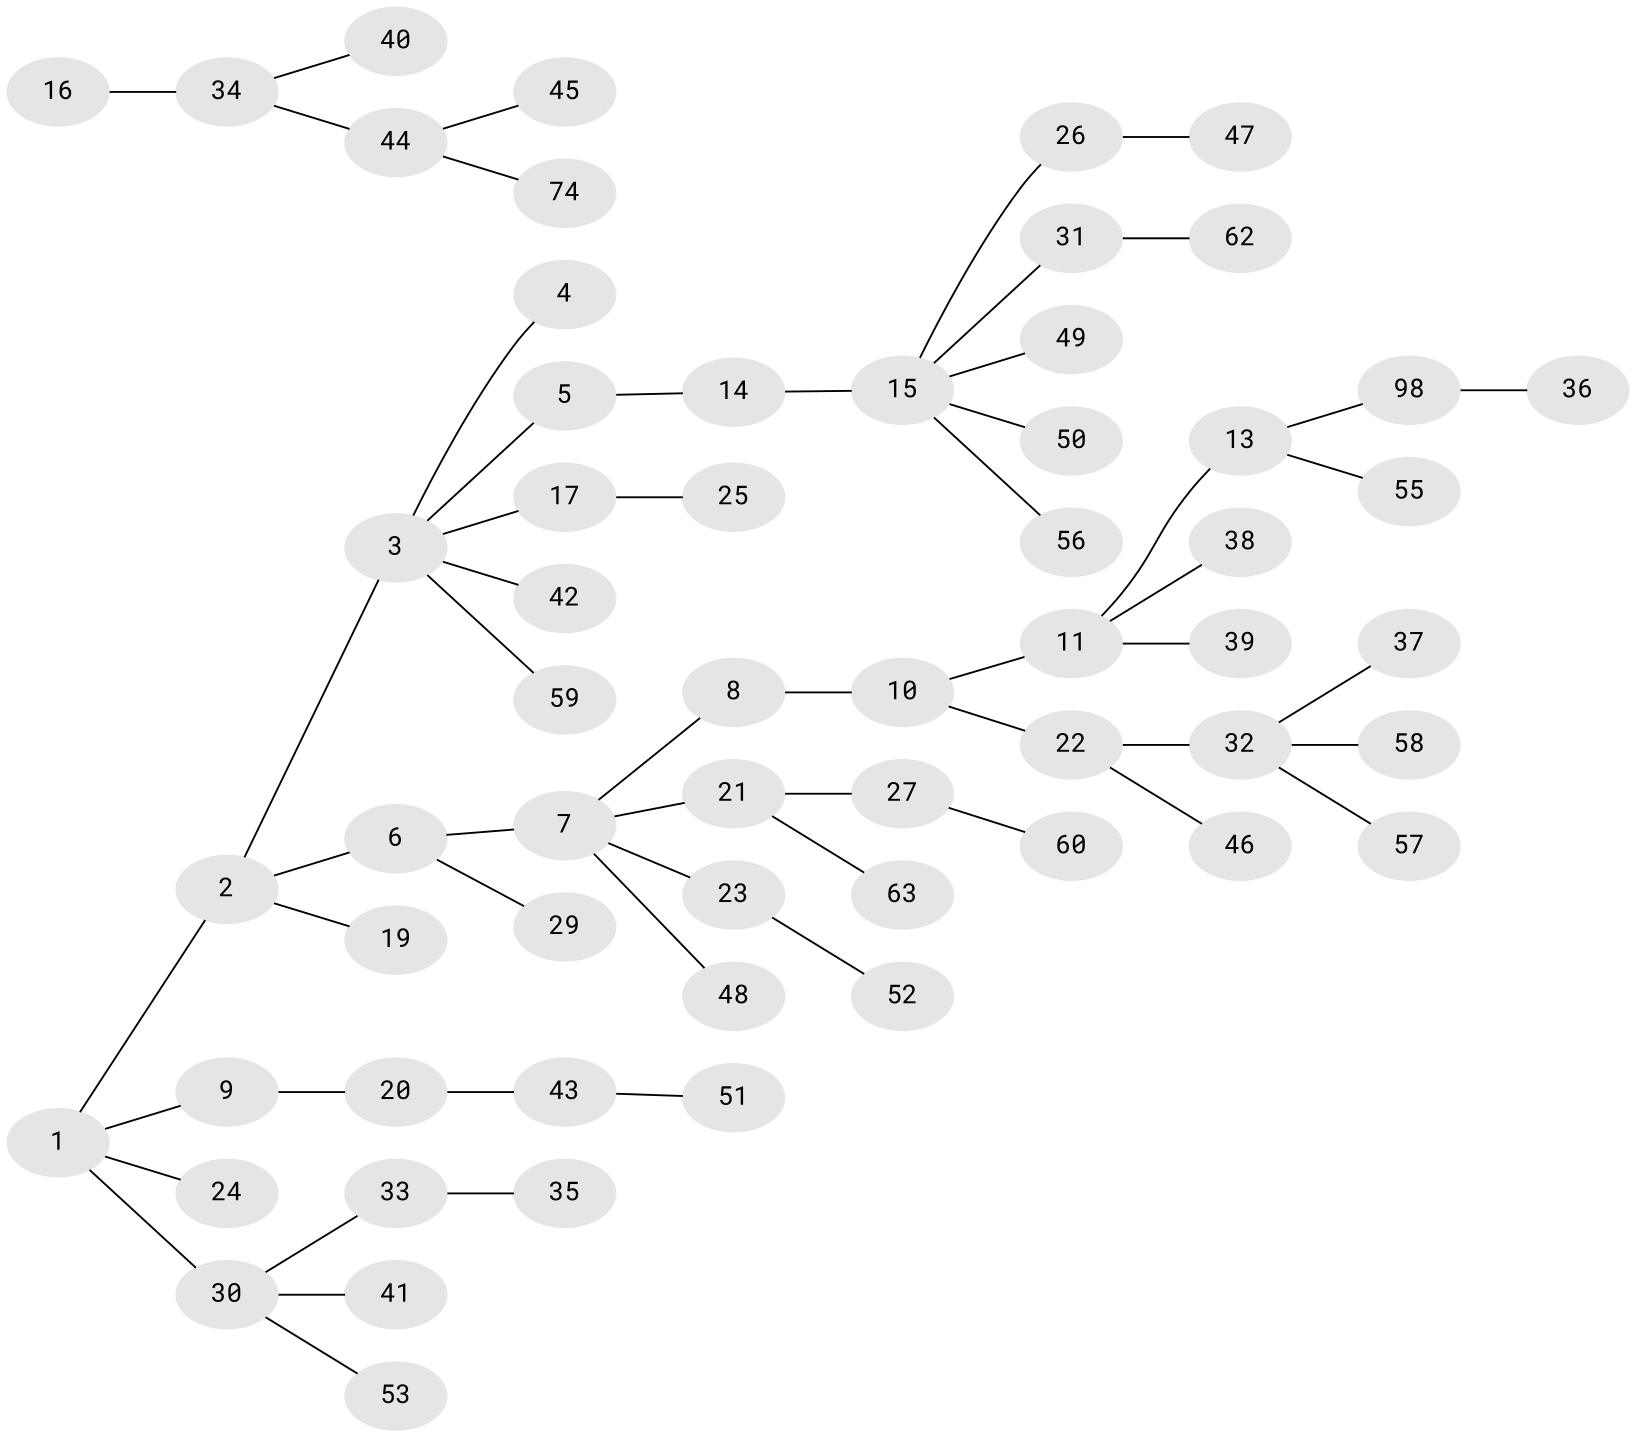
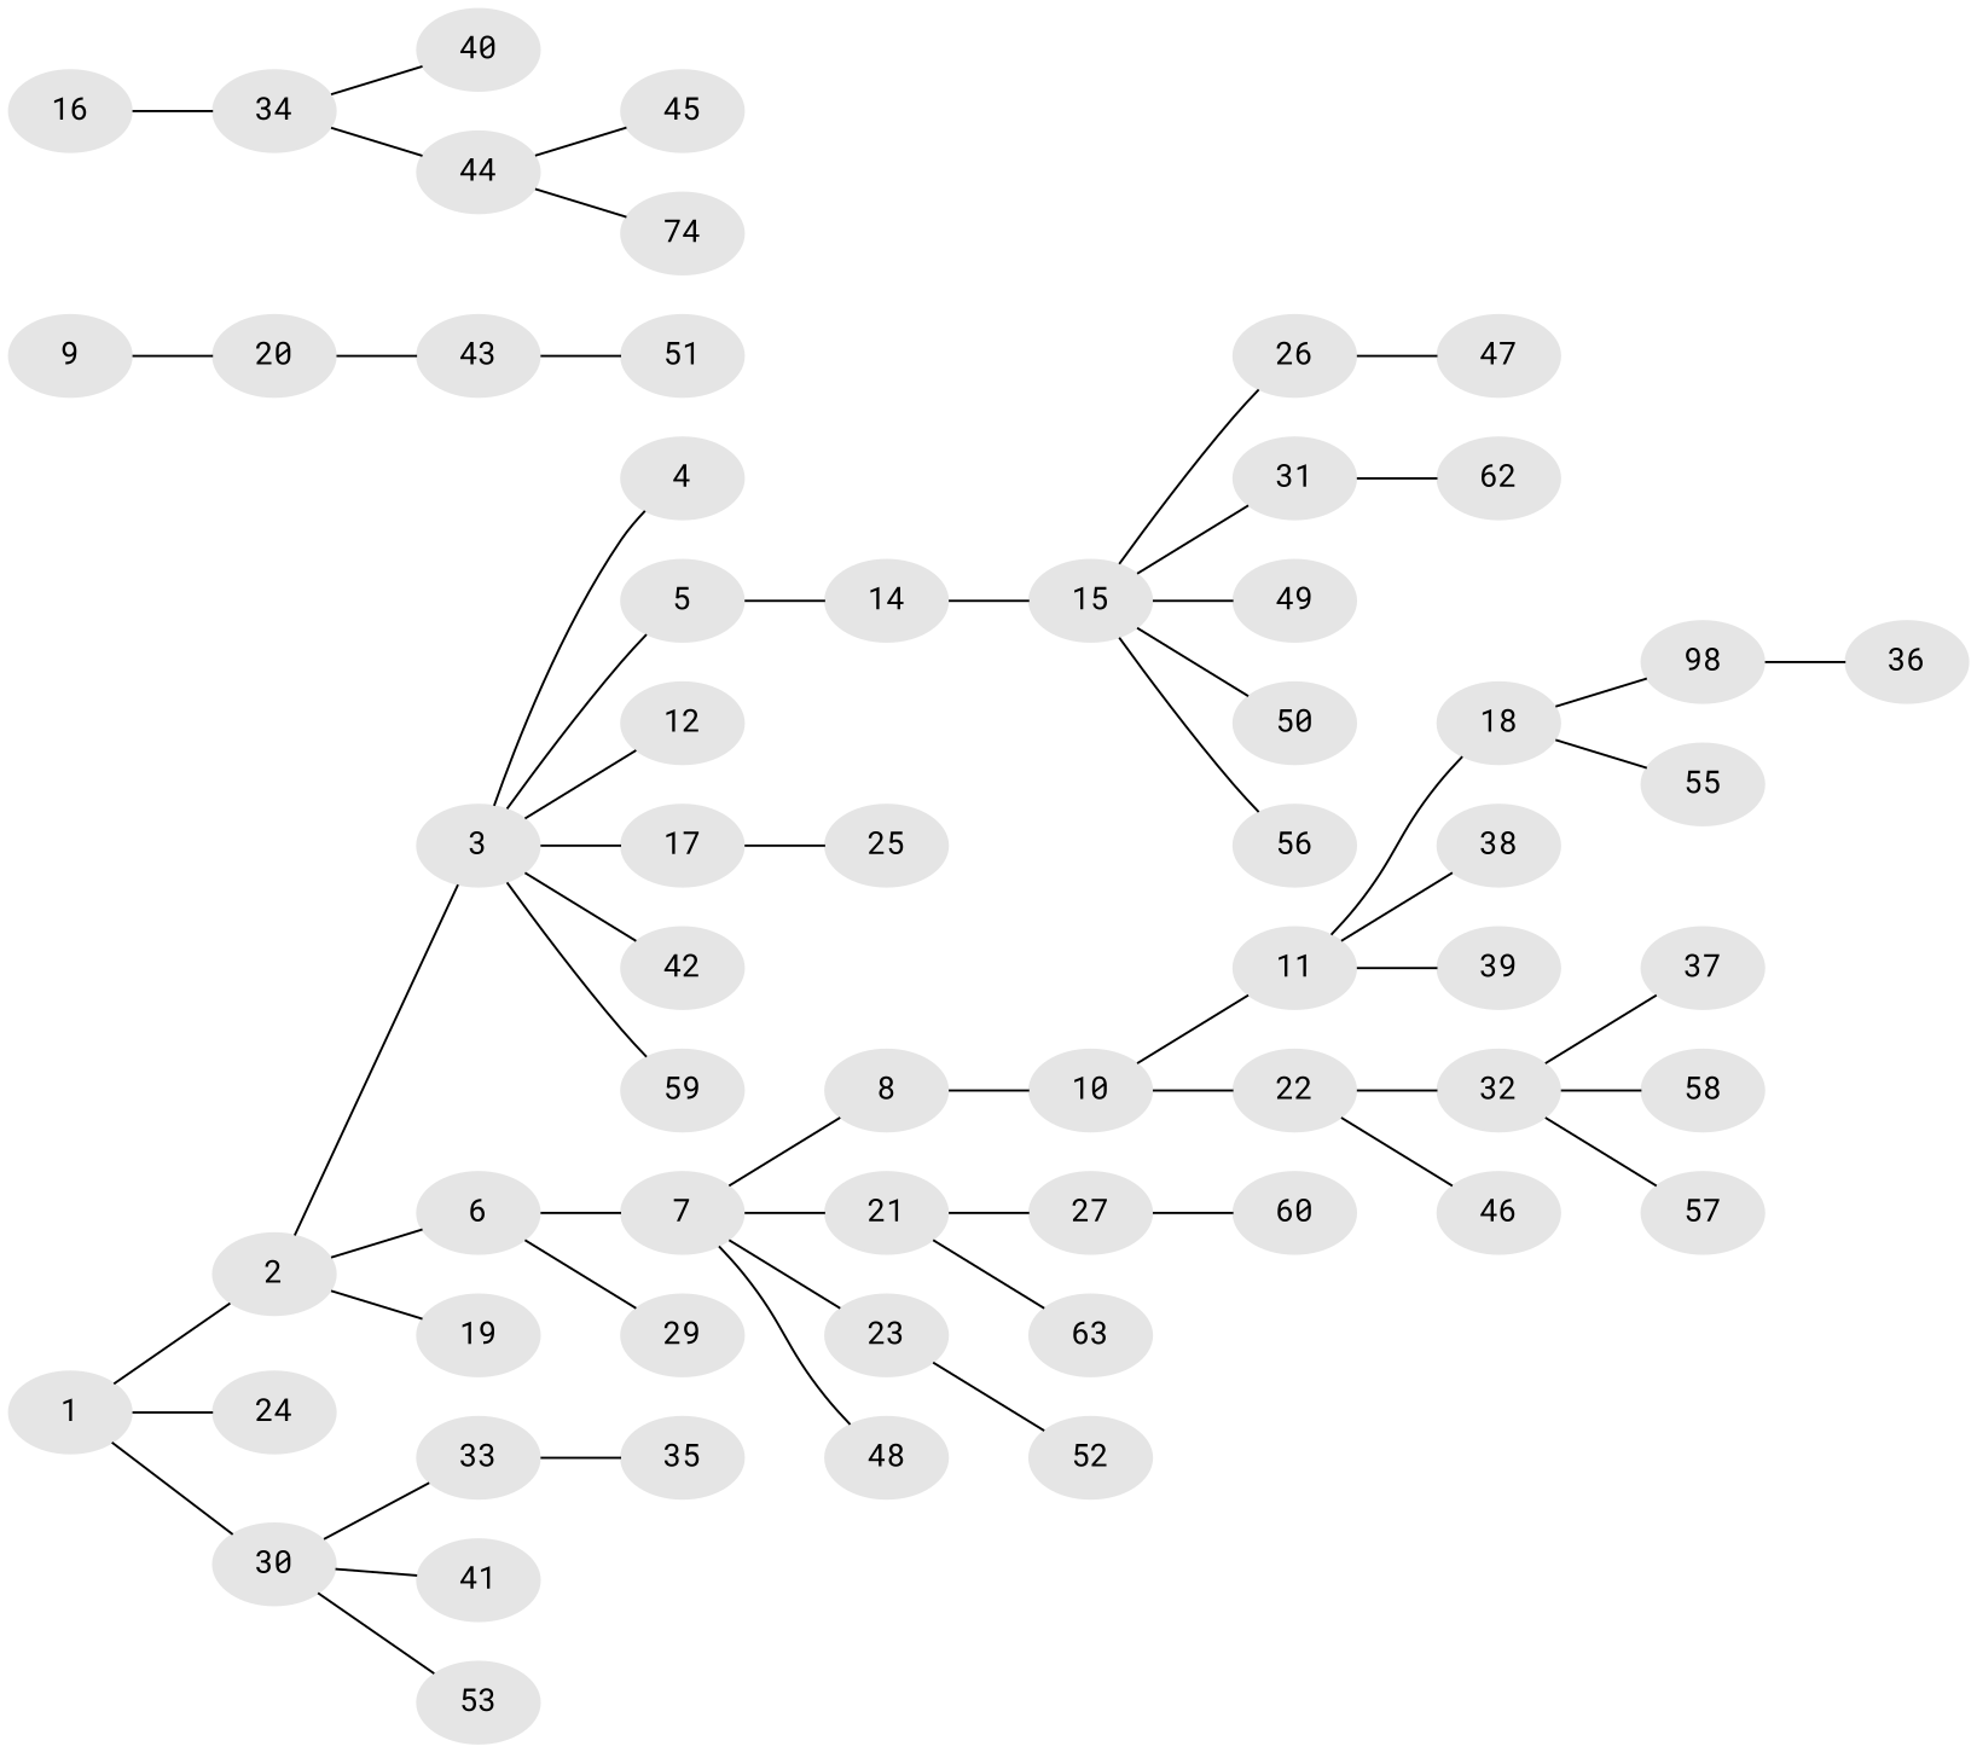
  graph {
    fontname="Roboto Mono"
    rankdir=LR
    node [color=gray90 fontname="Roboto Mono" style=filled]
    edge [fontname="Roboto Mono"]
    1
    2
    9
    24
    30
    3
    6
    19
    20
    33
    41
    53
    4
    5
+   12
    17
    42
    59
    7
    29
    16
    34
    14
    25
    15
    8
    21
    23
    48
    10
    27
    63
    52
    11
    22
    43
-   13
+   13 [label=18]
    38
    39
    32
    46
    n42 [label=98]
    55
    36
    26
    31
    49
    50
    56
    47
    62
    40
    44
    51
    60
    37
    58
    57
    35
    45
    n61 [label=74]
    1 -- 2
-   1 -- 9
    1 -- 24
    1 -- 30
    2 -- 3
    2 -- 6
    2 -- 19
    9 -- 20
    30 -- 33
    30 -- 41
    30 -- 53
    3 -- 4
    3 -- 5
+   3 -- 12
    3 -- 17
    3 -- 42
    3 -- 59
    6 -- 7
    6 -- 29
    20 -- 43
    33 -- 35
    5 -- 14
    17 -- 25
    7 -- 8
    7 -- 21
    7 -- 23
    7 -- 48
    16 -- 34
    34 -- 40
    34 -- 44
    14 -- 15
    15 -- 26
    15 -- 31
    15 -- 49
    15 -- 50
    15 -- 56
    8 -- 10
    21 -- 27
    21 -- 63
    23 -- 52
    10 -- 11
    10 -- 22
    27 -- 60
    11 -- 13
    11 -- 38
    11 -- 39
    22 -- 32
    22 -- 46
    43 -- 51
    13 -- n42
    13 -- 55
    32 -- 37
    32 -- 58
    32 -- 57
    n42 -- 36
    26 -- 47
    31 -- 62
    44 -- 45
    44 -- n61
  }
